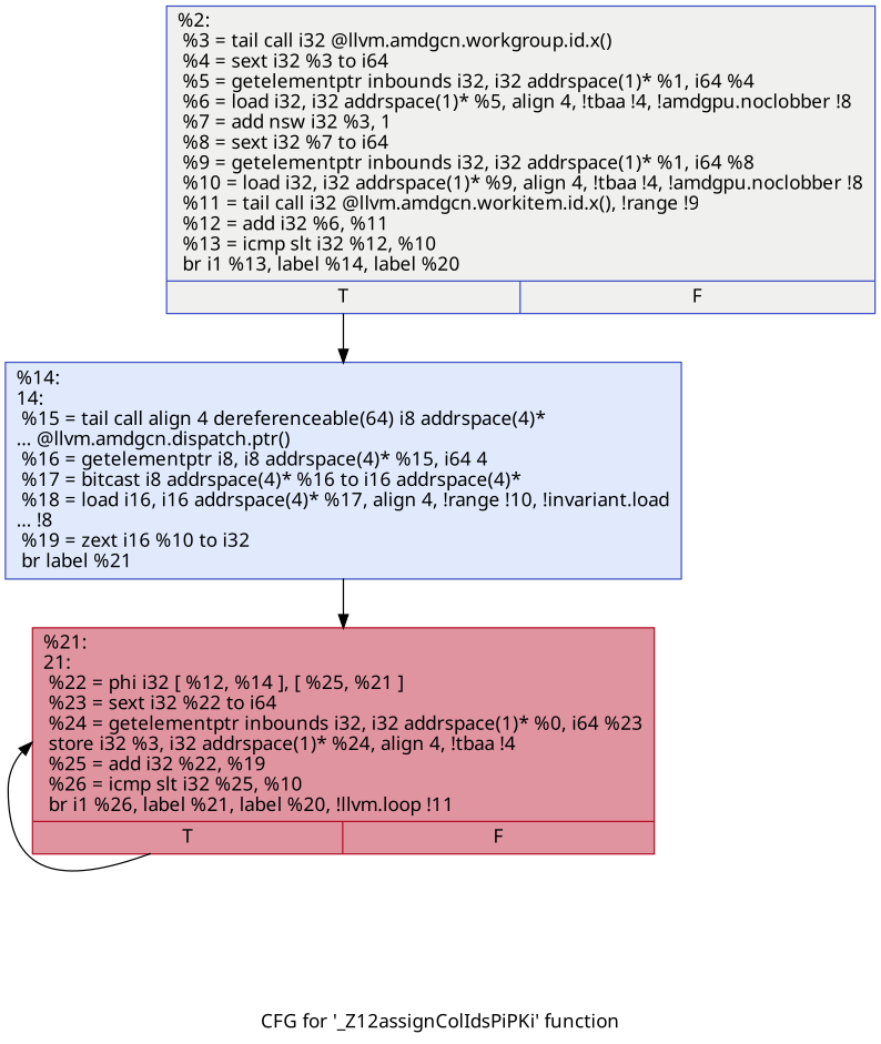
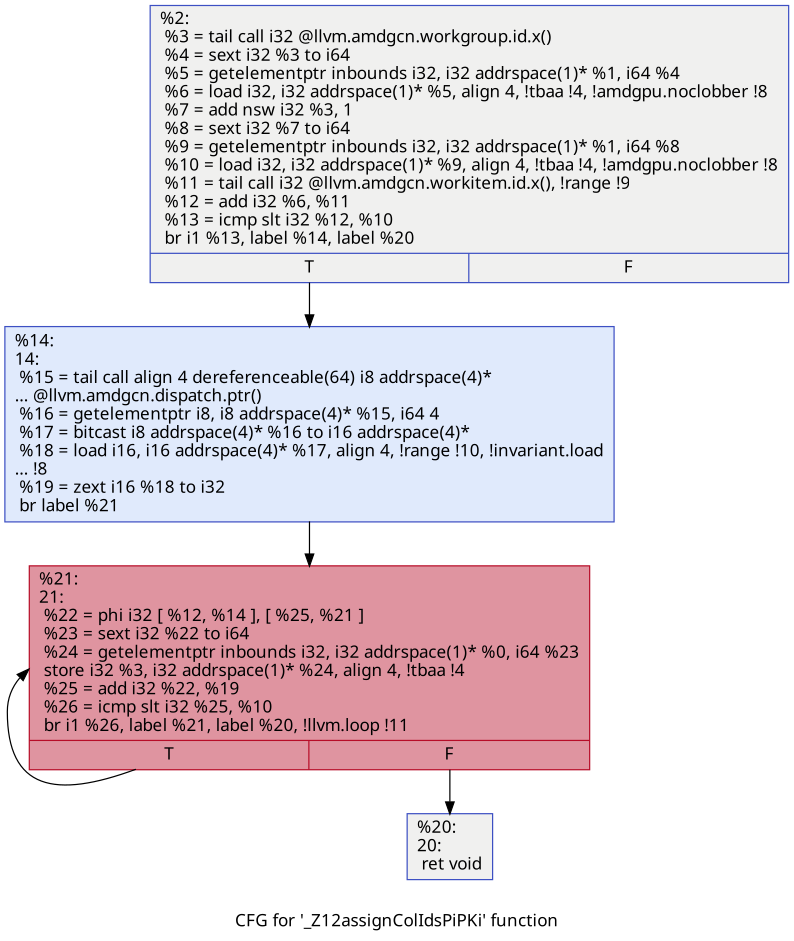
  digraph {
    fontname="Noto Sans"
    label="CFG for '_Z12assignColIdsPiPKi' function"
    node [color="#3d50c3ff" fillcolor="#dedcdb70" fontname="Noto Sans" shape=record style=filled]
    edge [fontname="Noto Sans" tailport=s0]
    n1 [label="{%2:\l  %3 = tail call i32 @llvm.amdgcn.workgroup.id.x()\l  %4 = sext i32 %3 to i64\l  %5 = getelementptr inbounds i32, i32 addrspace(1)* %1, i64 %4\l  %6 = load i32, i32 addrspace(1)* %5, align 4, !tbaa !4, !amdgpu.noclobber !8\l  %7 = add nsw i32 %3, 1\l  %8 = sext i32 %7 to i64\l  %9 = getelementptr inbounds i32, i32 addrspace(1)* %1, i64 %8\l  %10 = load i32, i32 addrspace(1)* %9, align 4, !tbaa !4, !amdgpu.noclobber !8\l  %11 = tail call i32 @llvm.amdgcn.workitem.id.x(), !range !9\l  %12 = add i32 %6, %11\l  %13 = icmp slt i32 %12, %10\l  br i1 %13, label %14, label %20\l|{<s0>T|<s1>F}}"]
-   n2 [fillcolor="#b9d0f970" label="{%14:\l14:                                               \l  %15 = tail call align 4 dereferenceable(64) i8 addrspace(4)*\l... @llvm.amdgcn.dispatch.ptr()\l  %16 = getelementptr i8, i8 addrspace(4)* %15, i64 4\l  %17 = bitcast i8 addrspace(4)* %16 to i16 addrspace(4)*\l  %18 = load i16, i16 addrspace(4)* %17, align 4, !range !10, !invariant.load\l... !8\l  %19 = zext i16 %10 to i32\l  br label %21\l}"]
+   n2 [fillcolor="#b9d0f970" label="{%14:\l14:                                               \l  %15 = tail call align 4 dereferenceable(64) i8 addrspace(4)*\l... @llvm.amdgcn.dispatch.ptr()\l  %16 = getelementptr i8, i8 addrspace(4)* %15, i64 4\l  %17 = bitcast i8 addrspace(4)* %16 to i16 addrspace(4)*\l  %18 = load i16, i16 addrspace(4)* %17, align 4, !range !10, !invariant.load\l... !8\l  %19 = zext i16 %18 to i32\l  br label %21\l}"]
    n3 [color="#b70d28ff" fillcolor="#b70d2870" label="{%21:\l21:                                               \l  %22 = phi i32 [ %12, %14 ], [ %25, %21 ]\l  %23 = sext i32 %22 to i64\l  %24 = getelementptr inbounds i32, i32 addrspace(1)* %0, i64 %23\l  store i32 %3, i32 addrspace(1)* %24, align 4, !tbaa !4\l  %25 = add i32 %22, %19\l  %26 = icmp slt i32 %25, %10\l  br i1 %26, label %21, label %20, !llvm.loop !11\l|{<s0>T|<s1>F}}"]
+   n4 [label="{%20:\l20:                                               \l  ret void\l}"]
    n1 -> n2
    n2 -> n3
    n3 -> n3
+   n3 -> n4 [tailport=s1]
  }
